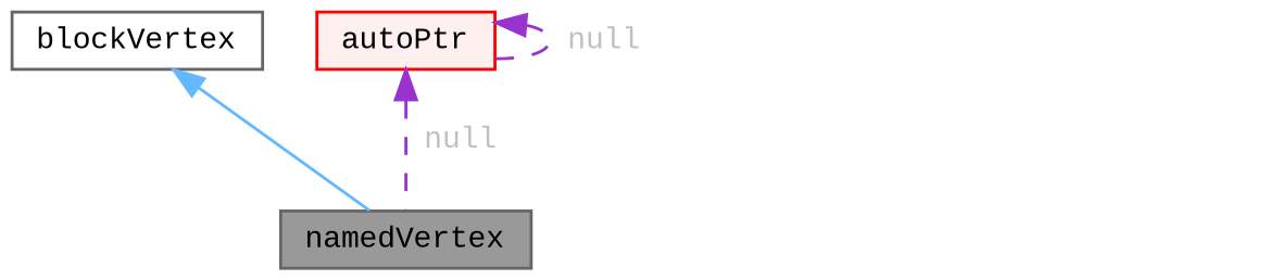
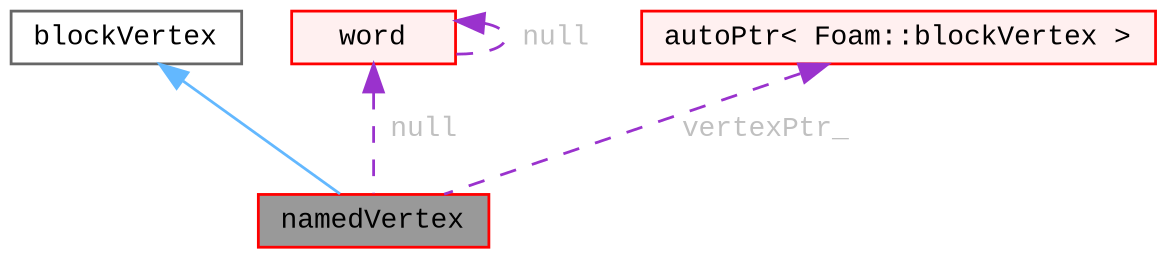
  digraph {
    fontname="Liberation Mono"
    node [color=gray40 fillcolor="#FFF0F0" fontname="Liberation Mono" fontsize=10 shape=box style=filled]
    edge [color=darkorchid3 dir=back fontname="Liberation Mono" fontsize=10 labelfontname=Helvetica labelfontsize=10 style=dashed fontcolor=grey]
-   n1 [fillcolor=grey60 fontcolor=black height=0.2 label=namedVertex width=0.4]
+   n1 [color=red fillcolor=grey60 fontcolor=black height=0.2 label=namedVertex width=0.4]
    n2 [fillcolor=white height=0.2 label=blockVertex width=0.4]
-   n3 [color=red height=0.2 label=autoPtr width=0.4]
+   n3 [color=red height=0.2 label=word width=0.4]
+   n4 [color=red height=0.2 label="autoPtr\< Foam::blockVertex \>" width=0.4]
    n2 -> n1 [color=steelblue1 style=solid fontcolor=""]
    n3 -> n1 [label=" null"]
    n3 -> n3 [label=" null"]
+   n4 -> n1 [label=" vertexPtr_"]
  }
